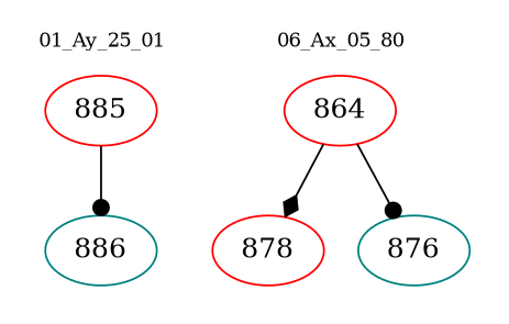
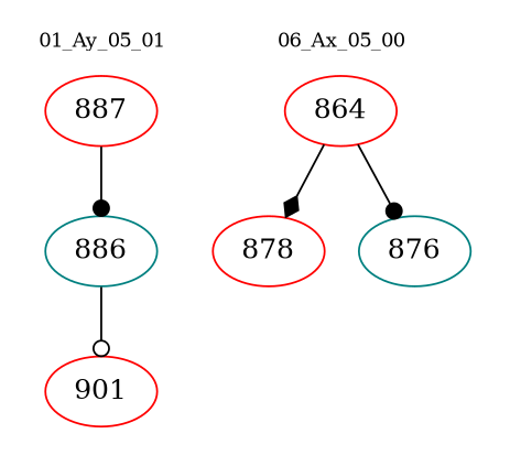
  digraph {
    node [color=red]
    edge [arrowhead=dot color=black]
-   n1 [label=885]
+   n1 [label=887]
    n2 [color=teal label=886]
+   n3 [label=901]
    n4 [label=878]
    n5 [label=864]
    n6 [color=teal label=876]
    subgraph cluster_1 {
      color=white
      fontsize=10
-     label="01_Ay_25_01"
+     label="01_Ay_05_01"
      n1
      n2
+     n3
    }
    subgraph cluster_2 {
      color=white
      fontsize=10
-     label="06_Ax_05_80"
+     label="06_Ax_05_00"
      n4
      n5
      n6
    }
    n1 -> n2
+   n2 -> n3 [arrowhead=odot]
    n5 -> n4 [arrowhead=diamond]
    n5 -> n6
  }
